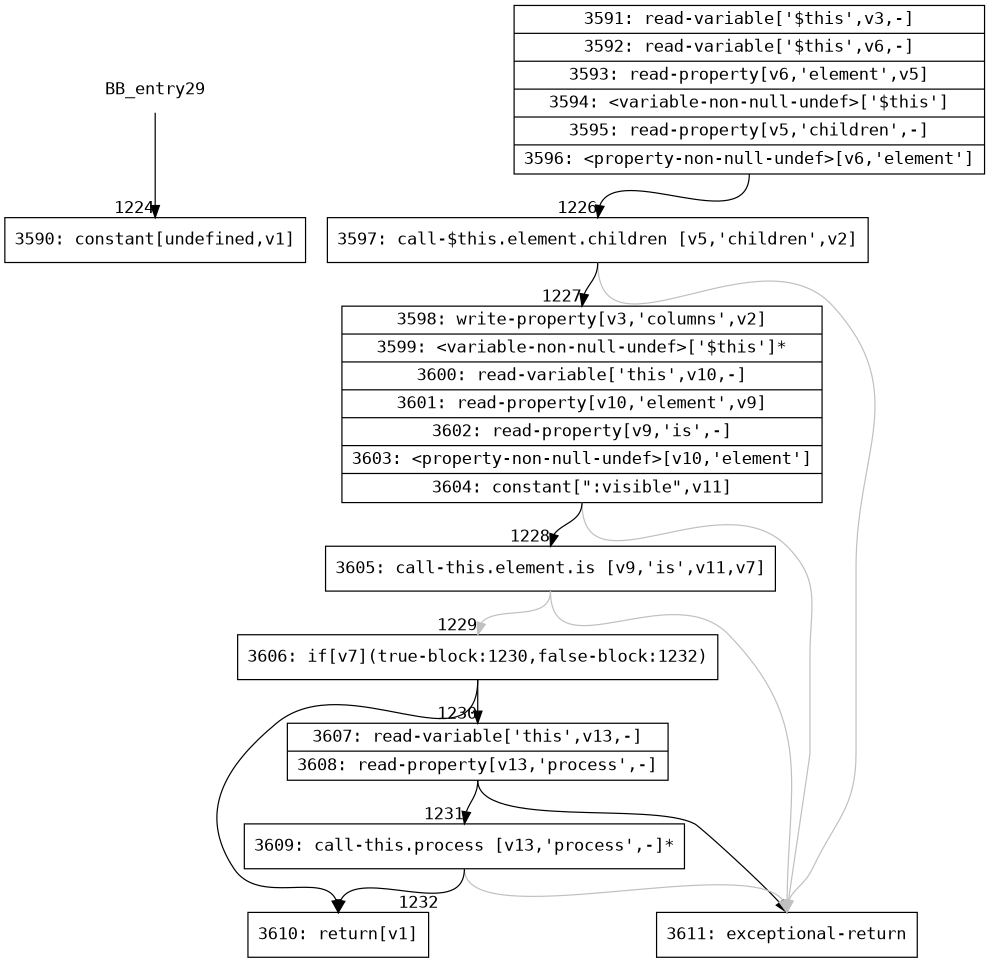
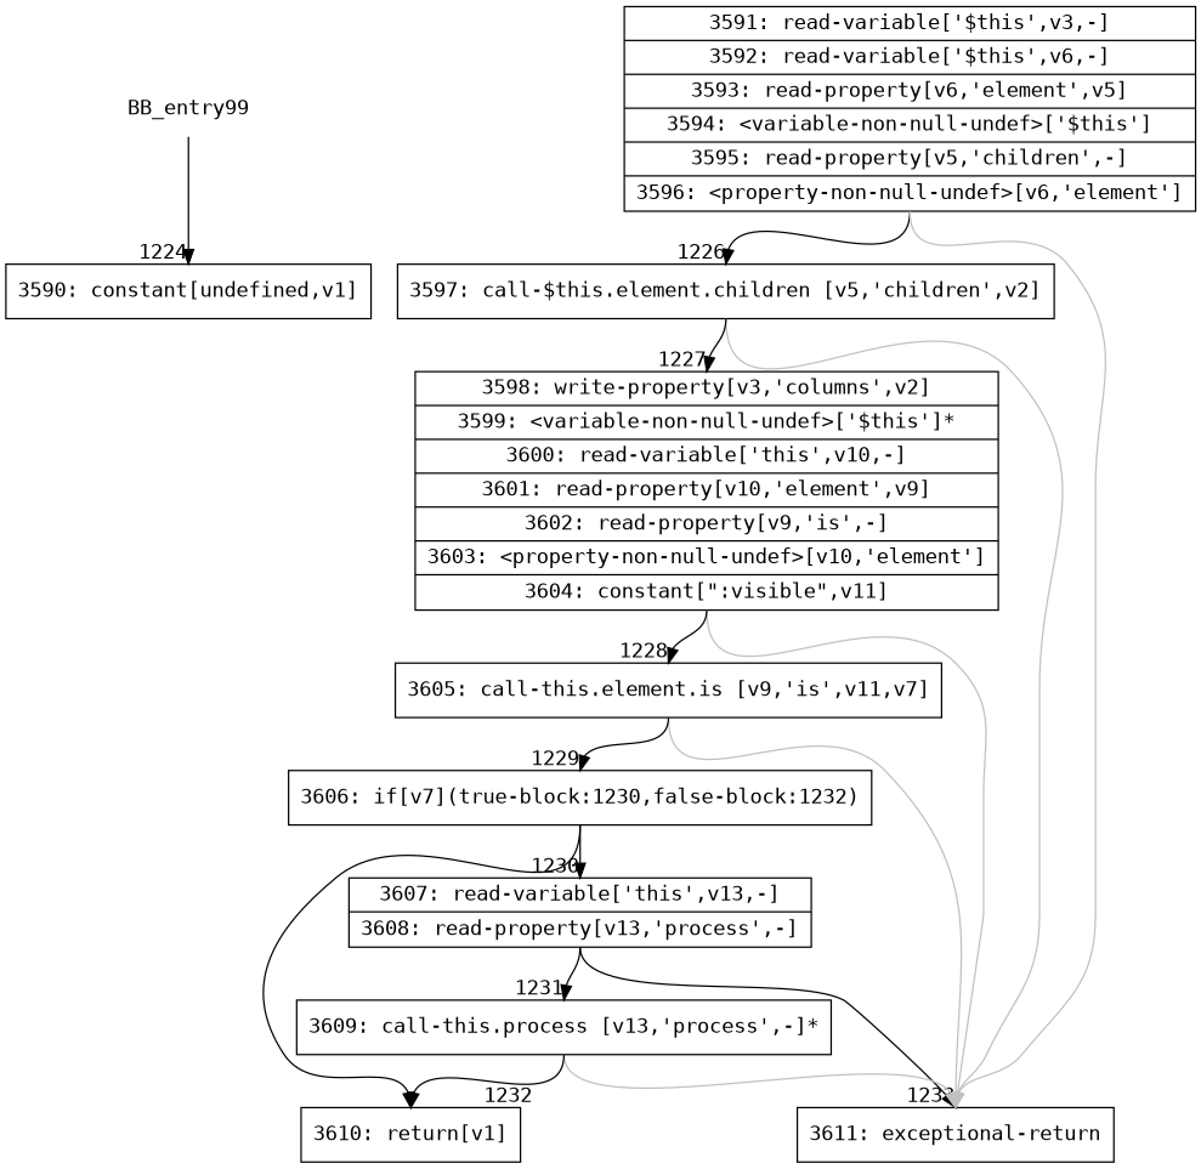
  digraph {
    fontname="DejaVu Sans Mono"
    rankdir=TD
    node [fontname="DejaVu Sans Mono" shape=record]
    edge [fontname="DejaVu Sans Mono" headport=n tailport=s]
-   BB_entry99 [shape=none label=BB_entry29]
+   BB_entry99 [shape=none]
    n2 [label="{3590: constant[undefined,v1]}"]
    n3 [label="{3591: read-variable['$this',v3,-]|3592: read-variable['$this',v6,-]|3593: read-property[v6,'element',v5]|3594: \<variable-non-null-undef\>['$this']|3595: read-property[v5,'children',-]|3596: \<property-non-null-undef\>[v6,'element']}"]
    n4 [label="{3597: call-$this.element.children [v5,'children',v2]}"]
    n5 [label="{3611: exceptional-return}"]
    n6 [label="{3598: write-property[v3,'columns',v2]|3599: \<variable-non-null-undef\>['$this']*|3600: read-variable['this',v10,-]|3601: read-property[v10,'element',v9]|3602: read-property[v9,'is',-]|3603: \<property-non-null-undef\>[v10,'element']|3604: constant[\":visible\",v11]}"]
    n7 [label="{3605: call-this.element.is [v9,'is',v11,v7]}"]
    n8 [label="{3606: if[v7](true-block:1230,false-block:1232)}"]
    n9 [label="{3607: read-variable['this',v13,-]|3608: read-property[v13,'process',-]}"]
    n10 [label="{3610: return[v1]}"]
    n11 [label="{3609: call-this.process [v13,'process',-]*}"]
    BB_entry99 -> n2 [headlabel="    1224"]
    n3 -> n4 [headlabel="      1226"]
+   n3 -> n5 [color=gray headlabel="      1233"]
    n4 -> n5 [color=gray]
    n4 -> n6 [headlabel="      1227"]
    n6 -> n5 [color=gray]
    n6 -> n7 [headlabel="      1228"]
    n7 -> n5 [color=gray]
-   n7 -> n8 [headlabel="      1229" color=gray]
+   n7 -> n8 [headlabel="      1229"]
    n8 -> n9 [headlabel="      1230"]
    n8 -> n10 [headlabel="      1232"]
    n9 -> n5 [color=black]
    n9 -> n11 [headlabel="      1231"]
    n11 -> n5 [color=gray]
    n11 -> n10
  }
